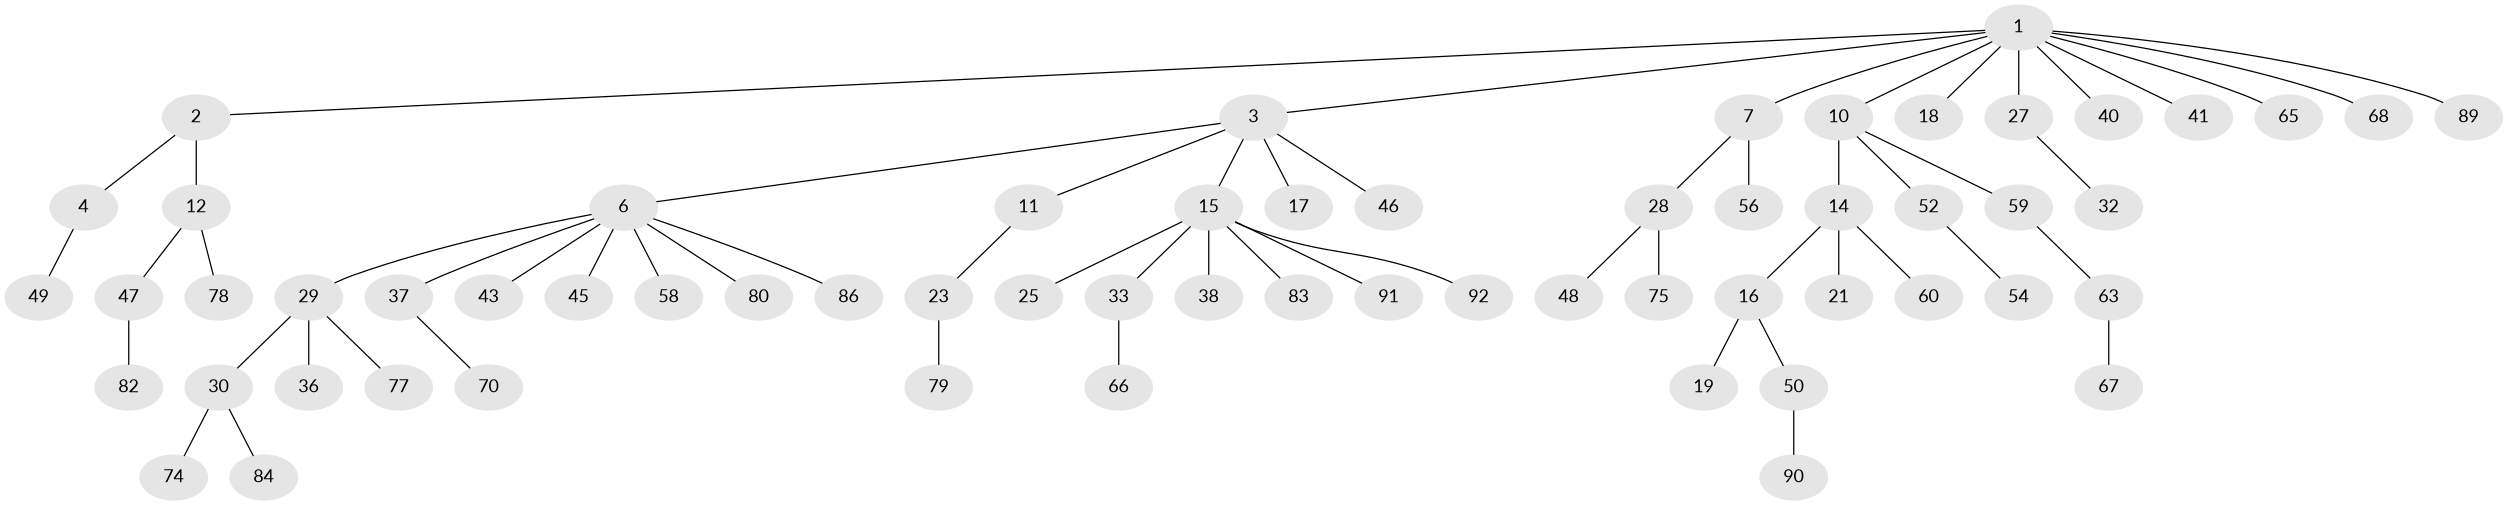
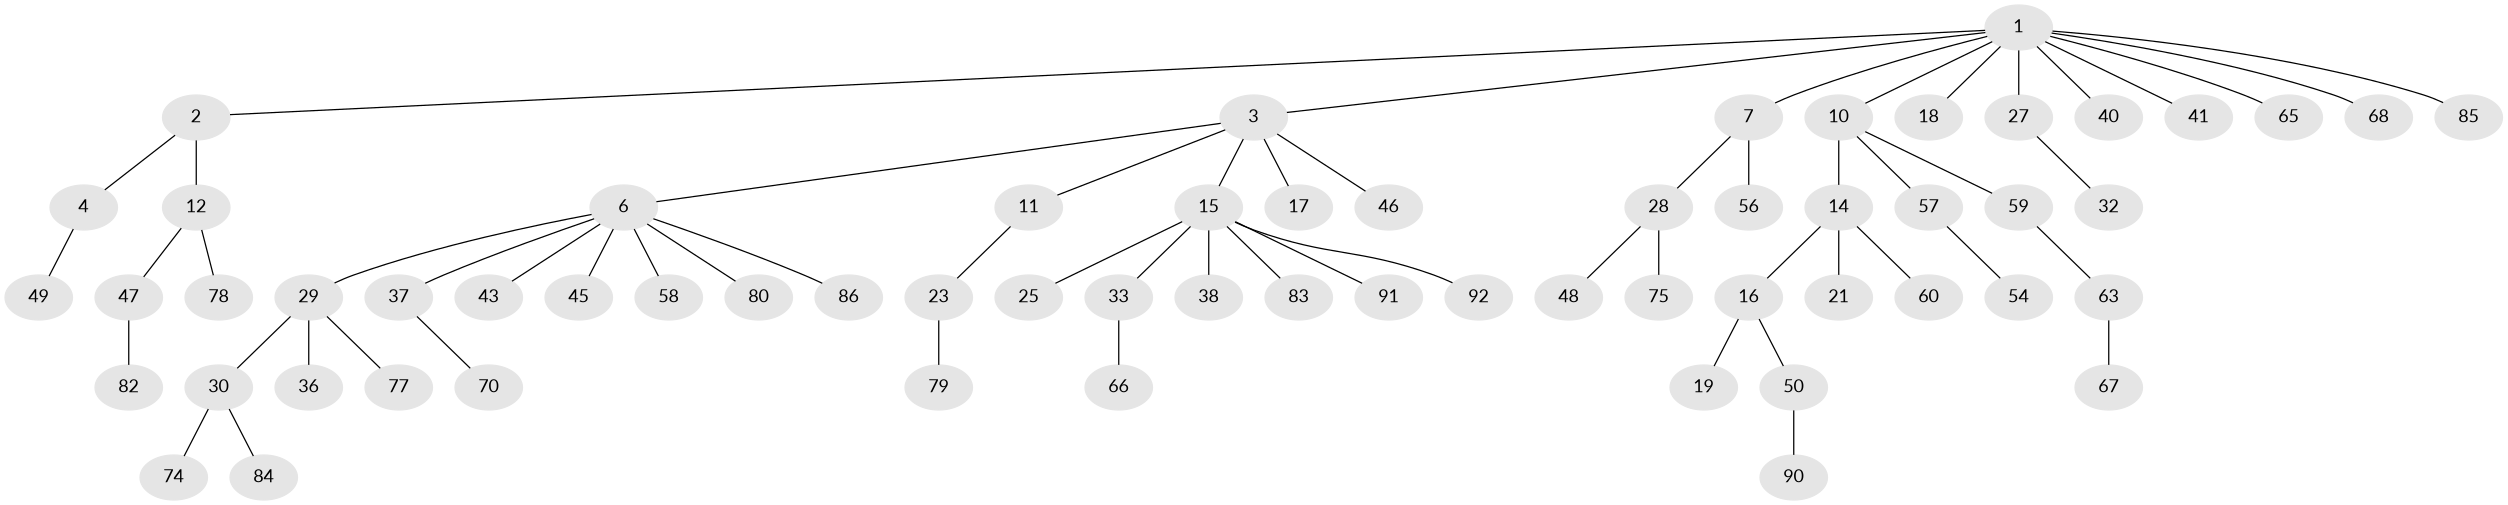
  graph {
    fontname=Lato
    node [color=gray90 fontname=Lato style=filled]
    edge [fontname=Lato]
    1 [super="+5"]
    2 [super="+76"]
    3 [super="+20"]
    n4 [label=7 super="+56"]
    10 [super="+13"]
    18 [super="+22"]
    27
    40 [super="+55"]
    41 [super="+51"]
    65
    68
-   89
+   89 [label=85]
    4 [super="+9"]
    12 [super="+31"]
    6 [super="+7"]
    11 [super="+42"]
    15 [super="+26"]
    17 [super="+87"]
    46
    28 [super="+44"]
    n21 [label=56]
    14 [super="+57"]
-   52
+   52 [label=57]
    59 [super="+72"]
    32
    49
    47 [super="+71"]
    78
    29 [super="+35"]
    37
    43
    45 [super="+62"]
    58
    80
    86
    23 [super="+39"]
    25
    33 [super="+61"]
    38
    n40 [label=83]
    91
    92
    30 [super="+69"]
    36
    77
    70 [super="+83"]
    48
    75
    16 [super="+24"]
    21 [super="+81"]
    60
    54 [super="+85"]
    63
    79
    82
    19 [super="+64"]
    50
    66
    90
    74
    84
    67 [super="+88"]
    1 -- 2
    1 -- 3
    1 -- n4
    1 -- 10
    1 -- 18
    1 -- 27
    1 -- 40
    1 -- 41
    1 -- 65
    1 -- 68
    1 -- 89
    2 -- 4
    2 -- 12
    3 -- 6
    3 -- 11
    3 -- 15
    3 -- 17
    3 -- 46
    n4 -- 28
    n4 -- n21
    10 -- 14
    10 -- 52
    10 -- 59
    27 -- 32
    4 -- 49
    12 -- 47
    12 -- 78
    6 -- 29
    6 -- 37
    6 -- 43
    6 -- 45
    6 -- 58
    6 -- 80
    6 -- 86
    11 -- 23
    15 -- 25
    15 -- 33
    15 -- 38
    15 -- n40
    15 -- 91
    15 -- 92
    28 -- 48
    28 -- 75
    14 -- 16
    14 -- 21
    14 -- 60
    52 -- 54
    59 -- 63
    47 -- 82
    29 -- 30
    29 -- 36
    29 -- 77
    37 -- 70
    23 -- 79
    33 -- 66
    30 -- 74
    30 -- 84
    16 -- 19
    16 -- 50
    63 -- 67
    50 -- 90
  }
